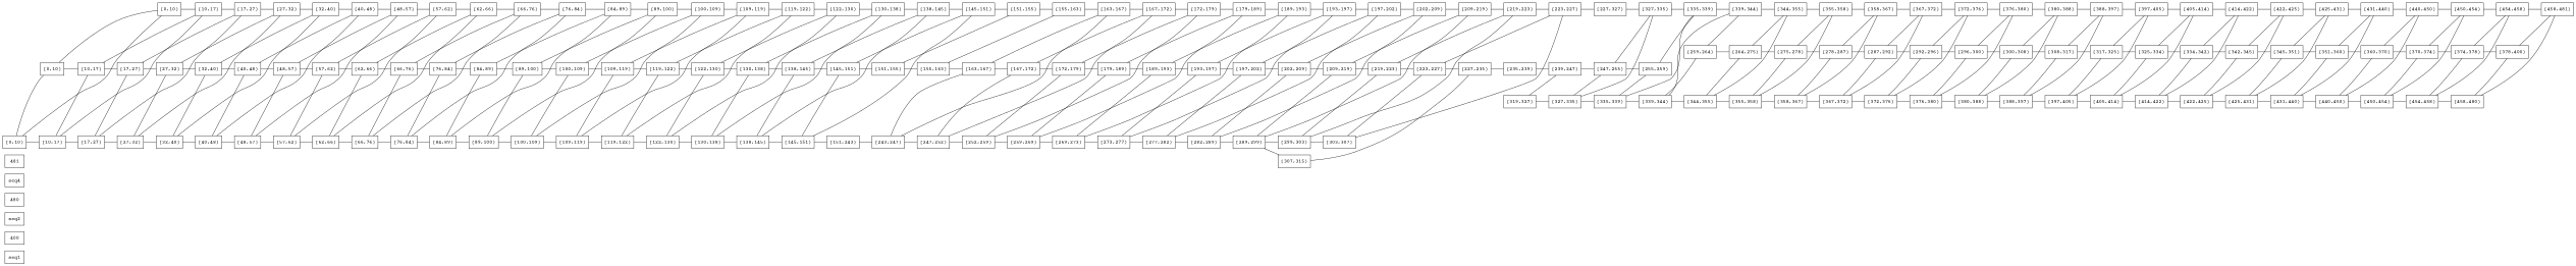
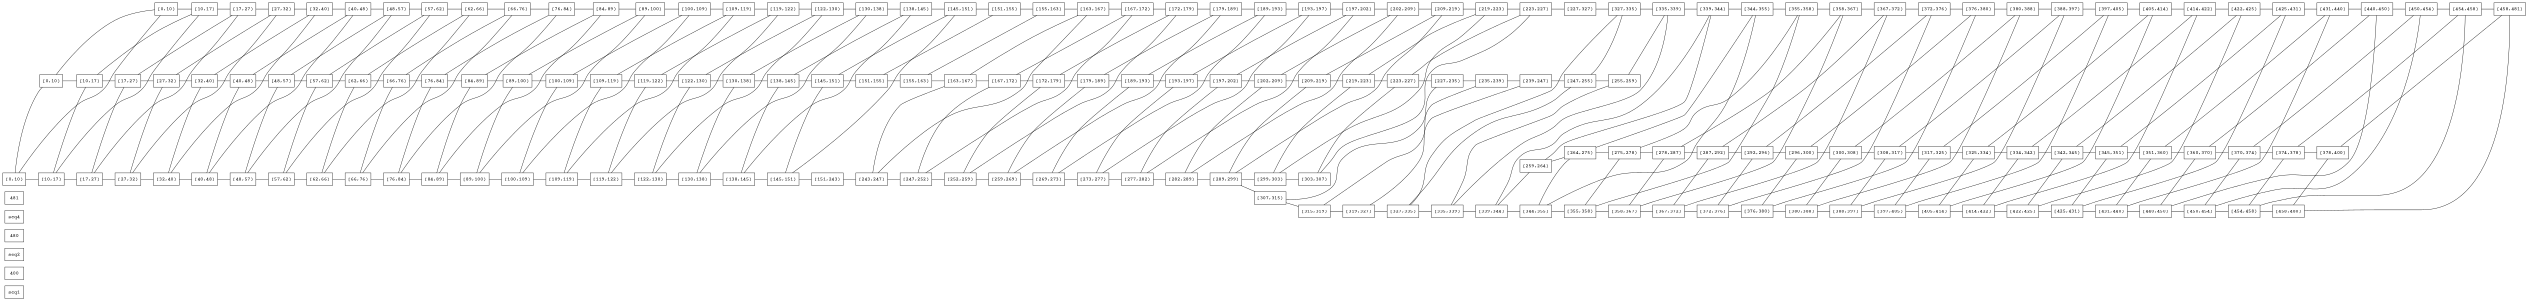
  graph {
    fontname="Courier Prime"
    rankdir=LR
    node [fillcolor=white fontname="Courier Prime" shape=rectangle style=filled group=0]
    edge [arrowsize=0.75 fontname="Courier Prime" fontsize=16 arrowhead=vee]
    seq1 [group=""]
    400 [group=""]
    seq2 [group=""]
    480 [group=""]
    n5 [label=seq4 group=""]
    481 [group=""]
    n7 [group=1 label="[0,10)"]
    n8 [label="[0,10)"]
    n9 [group=2 label="[0,10)"]
    n10 [group=1 label="[10,17)"]
    n11 [label="[10,17)"]
    n12 [group=2 label="[10,17)"]
    n13 [group=1 label="[17,27)"]
    n14 [label="[17,27)"]
    n15 [group=2 label="[17,27)"]
    n16 [group=1 label="[27,32)"]
    n17 [label="[27,32)"]
    n18 [group=2 label="[27,32)"]
    n19 [group=1 label="[32,40)"]
    n20 [label="[32,40)"]
    n21 [group=2 label="[32,40)"]
    n22 [group=1 label="[40,48)"]
    n23 [label="[40,48)"]
    n24 [group=2 label="[40,48)"]
    n25 [group=1 label="[48,57)"]
    n26 [label="[48,57)"]
    n27 [group=2 label="[48,57)"]
    n28 [group=1 label="[57,62)"]
    n29 [label="[57,62)"]
    n30 [group=2 label="[57,62)"]
    n31 [group=1 label="[62,66)"]
    n32 [label="[62,66)"]
    n33 [group=2 label="[62,66)"]
    n34 [group=1 label="[66,76)"]
    n35 [label="[66,76)"]
    n36 [group=2 label="[66,76)"]
    n37 [group=1 label="[76,84)"]
    n38 [label="[76,84)"]
    n39 [group=2 label="[76,84)"]
    n40 [group=1 label="[84,89)"]
    n41 [label="[84,89)"]
    n42 [group=2 label="[84,89)"]
    n43 [group=1 label="[89,100)"]
    n44 [label="[89,100)"]
    n45 [group=2 label="[89,100)"]
    n46 [group=1 label="[100,109)"]
    n47 [label="[100,109)"]
    n48 [group=2 label="[100,109)"]
    n49 [group=1 label="[109,119)"]
    n50 [label="[109,119)"]
    n51 [group=2 label="[109,119)"]
    n52 [group=1 label="[119,122)"]
    n53 [label="[119,122)"]
    n54 [group=2 label="[119,122)"]
    n55 [group=1 label="[122,130)"]
    n56 [label="[122,130)"]
    n57 [group=2 label="[122,130)"]
    n58 [group=1 label="[130,138)"]
    n59 [label="[130,138)"]
    n60 [group=2 label="[130,138)"]
    n61 [group=1 label="[138,145)"]
    n62 [label="[138,145)"]
    n63 [group=2 label="[138,145)"]
    n64 [group=1 label="[145,151)"]
    n65 [label="[145,151)"]
    n66 [group=2 label="[145,151)"]
    n67 [group=1 label="[151,243)"]
    n68 [label="[151,155)"]
    n69 [group=2 label="[151,155)"]
    n70 [group=1 label="[243,247)"]
    n71 [label="[155,163)"]
    n72 [group=2 label="[155,163)"]
    n73 [label="[163,167)"]
    n74 [group=2 label="[163,167)"]
    n75 [group=1 label="[247,252)"]
    n76 [label="[167,172)"]
    n77 [group=2 label="[167,172)"]
    n78 [group=1 label="[252,259)"]
    n79 [label="[172,179)"]
    n80 [group=2 label="[172,179)"]
    n81 [group=1 label="[259,269)"]
    n82 [label="[179,189)"]
    n83 [group=2 label="[179,189)"]
    n84 [group=1 label="[269,273)"]
    n85 [label="[189,193)"]
    n86 [group=2 label="[189,193)"]
    n87 [group=1 label="[273,277)"]
    n88 [label="[193,197)"]
    n89 [group=2 label="[193,197)"]
    n90 [group=1 label="[277,282)"]
    n91 [label="[197,202)"]
    n92 [group=2 label="[197,202)"]
    n93 [group=1 label="[282,289)"]
    n94 [label="[202,209)"]
    n95 [group=2 label="[202,209)"]
    n96 [group=1 label="[289,299)"]
    n97 [label="[209,219)"]
    n98 [group=2 label="[209,219)"]
    n99 [group=1 label="[299,303)"]
    n100 [group=1 label="[307,315)"]
    n101 [label="[219,223)"]
    n102 [group=2 label="[219,223)"]
    n103 [group=1 label="[303,307)"]
    n104 [label="[223,227)"]
    n105 [group=2 label="[223,227)"]
    n106 [label="[227,235)"]
    n107 [group=2 label="[227,327)"]
+   n108 [group=1 label="[315,319)"]
    n109 [label="[235,239)"]
    n110 [group=2 label="[327,335)"]
    n111 [group=1 label="[319,327)"]
    n112 [label="[239,247)"]
    n113 [group=1 label="[327,335)"]
    n114 [label="[247,255)"]
    n115 [group=1 label="[335,339)"]
    n116 [label="[255,259)"]
    n117 [group=2 label="[335,339)"]
    n118 [group=1 label="[339,344)"]
    n119 [group=2 label="[339,344)"]
    n120 [label="[259,264)"]
    n121 [group=1 label="[344,355)"]
    n122 [label="[264,275)"]
    n123 [group=2 label="[344,355)"]
    n124 [group=1 label="[355,358)"]
    n125 [label="[275,278)"]
    n126 [group=2 label="[355,358)"]
    n127 [group=1 label="[358,367)"]
    n128 [label="[278,287)"]
    n129 [group=2 label="[358,367)"]
    n130 [group=1 label="[367,372)"]
    n131 [label="[287,292)"]
    n132 [group=2 label="[367,372)"]
    n133 [group=1 label="[372,376)"]
    n134 [label="[292,296)"]
    n135 [group=2 label="[372,376)"]
    n136 [group=1 label="[376,380)"]
    n137 [label="[296,300)"]
    n138 [group=2 label="[376,380)"]
    n139 [group=1 label="[380,388)"]
    n140 [label="[300,308)"]
    n141 [group=2 label="[380,388)"]
    n142 [group=1 label="[388,397)"]
    n143 [label="[308,317)"]
    n144 [group=2 label="[388,397)"]
    n145 [group=1 label="[397,405)"]
    n146 [label="[317,325)"]
    n147 [group=2 label="[397,405)"]
    n148 [group=1 label="[405,414)"]
    n149 [label="[325,334)"]
    n150 [group=2 label="[405,414)"]
    n151 [group=1 label="[414,422)"]
    n152 [label="[334,342)"]
    n153 [group=2 label="[414,422)"]
    n154 [group=1 label="[422,425)"]
    n155 [label="[342,345)"]
    n156 [group=2 label="[422,425)"]
    n157 [group=1 label="[425,431)"]
    n158 [label="[345,351)"]
    n159 [group=2 label="[425,431)"]
    n160 [group=1 label="[431,440)"]
    n161 [label="[351,360)"]
    n162 [group=2 label="[431,440)"]
    n163 [group=1 label="[440,450)"]
    n164 [label="[360,370)"]
    n165 [group=2 label="[440,450)"]
    n166 [group=1 label="[450,454)"]
    n167 [label="[370,374)"]
    n168 [group=2 label="[450,454)"]
    n169 [group=1 label="[454,458)"]
    n170 [label="[374,378)"]
    n171 [group=2 label="[454,458)"]
    n172 [group=1 label="[458,480)"]
    n173 [label="[378,400)"]
    n174 [group=2 label="[458,481)"]
    n7 -- n8 [arrowhead=""]
    n7 -- n9 [arrowhead=""]
    n7 -- n10
    n8 -- n9 [arrowhead=""]
    n8 -- n11
    n9 -- n12
    n10 -- n11 [arrowhead=""]
    n10 -- n12 [arrowhead=""]
    n10 -- n13
    n11 -- n12 [arrowhead=""]
    n11 -- n14
    n12 -- n15
    n13 -- n14 [arrowhead=""]
    n13 -- n15 [arrowhead=""]
    n13 -- n16
    n14 -- n15 [arrowhead=""]
    n14 -- n17
    n15 -- n18
    n16 -- n17 [arrowhead=""]
    n16 -- n18 [arrowhead=""]
    n16 -- n19
    n17 -- n18 [arrowhead=""]
    n17 -- n20
    n18 -- n21
    n19 -- n20 [arrowhead=""]
    n19 -- n21 [arrowhead=""]
    n19 -- n22
    n20 -- n21 [arrowhead=""]
    n20 -- n23
    n21 -- n24
    n22 -- n23 [arrowhead=""]
    n22 -- n24 [arrowhead=""]
    n22 -- n25
    n23 -- n24 [arrowhead=""]
    n23 -- n26
    n24 -- n27
    n25 -- n26 [arrowhead=""]
    n25 -- n27 [arrowhead=""]
    n25 -- n28
    n26 -- n27 [arrowhead=""]
    n26 -- n29
    n27 -- n30
    n28 -- n29 [arrowhead=""]
    n28 -- n30 [arrowhead=""]
    n28 -- n31
    n29 -- n30 [arrowhead=""]
    n29 -- n32
    n30 -- n33
    n31 -- n32 [arrowhead=""]
    n31 -- n33 [arrowhead=""]
    n31 -- n34
    n32 -- n33 [arrowhead=""]
    n32 -- n35
    n33 -- n36
    n34 -- n35 [arrowhead=""]
    n34 -- n36 [arrowhead=""]
    n34 -- n37
    n35 -- n36 [arrowhead=""]
    n35 -- n38
    n36 -- n39
    n37 -- n38 [arrowhead=""]
    n37 -- n39 [arrowhead=""]
    n37 -- n40
    n38 -- n39 [arrowhead=""]
    n38 -- n41
    n39 -- n42
    n40 -- n41 [arrowhead=""]
    n40 -- n42 [arrowhead=""]
    n40 -- n43
    n41 -- n42 [arrowhead=""]
    n41 -- n44
    n42 -- n45
    n43 -- n44 [arrowhead=""]
    n43 -- n45 [arrowhead=""]
    n43 -- n46
    n44 -- n45 [arrowhead=""]
    n44 -- n47
    n45 -- n48
    n46 -- n47 [arrowhead=""]
    n46 -- n48 [arrowhead=""]
    n46 -- n49
    n47 -- n48 [arrowhead=""]
    n47 -- n50
    n48 -- n51
    n49 -- n50 [arrowhead=""]
    n49 -- n51 [arrowhead=""]
    n49 -- n52
    n50 -- n51 [arrowhead=""]
    n50 -- n53
    n51 -- n54
    n52 -- n53 [arrowhead=""]
    n52 -- n54 [arrowhead=""]
    n52 -- n55
    n53 -- n54 [arrowhead=""]
    n53 -- n56
    n54 -- n57
    n55 -- n56 [arrowhead=""]
    n55 -- n57 [arrowhead=""]
    n55 -- n58
    n56 -- n57 [arrowhead=""]
    n56 -- n59
    n57 -- n60
    n58 -- n59 [arrowhead=""]
    n58 -- n60 [arrowhead=""]
    n58 -- n61
    n59 -- n60 [arrowhead=""]
    n59 -- n62
    n60 -- n63
    n61 -- n62 [arrowhead=""]
    n61 -- n63 [arrowhead=""]
    n61 -- n64
    n62 -- n63 [arrowhead=""]
    n62 -- n65
    n63 -- n66
    n64 -- n65 [arrowhead=""]
    n64 -- n66 [arrowhead=""]
    n64 -- n67
    n65 -- n66 [arrowhead=""]
    n65 -- n68
    n66 -- n69
    n67 -- n70
    n68 -- n69 [arrowhead=""]
    n68 -- n71
    n69 -- n72
    n70 -- n73 [arrowhead=""]
    n70 -- n74 [arrowhead=""]
    n70 -- n75
    n71 -- n72 [arrowhead=""]
    n71 -- n73
    n72 -- n74
    n73 -- n74 [arrowhead=""]
    n73 -- n76
    n74 -- n77
    n75 -- n76 [arrowhead=""]
    n75 -- n77 [arrowhead=""]
    n75 -- n78
    n76 -- n77 [arrowhead=""]
    n76 -- n79
    n77 -- n80
    n78 -- n79 [arrowhead=""]
    n78 -- n80 [arrowhead=""]
    n78 -- n81
    n79 -- n80 [arrowhead=""]
    n79 -- n82
    n80 -- n83
    n81 -- n82 [arrowhead=""]
    n81 -- n83 [arrowhead=""]
    n81 -- n84
    n82 -- n83 [arrowhead=""]
    n82 -- n85
    n83 -- n86
    n84 -- n85 [arrowhead=""]
    n84 -- n86 [arrowhead=""]
    n84 -- n87
    n85 -- n86 [arrowhead=""]
    n85 -- n88
    n86 -- n89
    n87 -- n88 [arrowhead=""]
    n87 -- n89 [arrowhead=""]
    n87 -- n90
    n88 -- n89 [arrowhead=""]
    n88 -- n91
    n89 -- n92
    n90 -- n91 [arrowhead=""]
    n90 -- n92 [arrowhead=""]
    n90 -- n93
    n91 -- n92 [arrowhead=""]
    n91 -- n94
    n92 -- n95
    n93 -- n94 [arrowhead=""]
    n93 -- n95 [arrowhead=""]
    n93 -- n96
    n94 -- n95 [arrowhead=""]
    n94 -- n97
    n95 -- n98
    n96 -- n97 [arrowhead=""]
    n96 -- n98 [arrowhead=""]
    n96 -- n99
    n96 -- n100
    n97 -- n98 [arrowhead=""]
    n97 -- n101
    n98 -- n102
    n99 -- n101 [arrowhead=""]
    n99 -- n102 [arrowhead=""]
    n99 -- n103
    n100 -- n106 [arrowhead=""]
+   n100 -- n108
    n101 -- n102 [arrowhead=""]
    n101 -- n104
    n102 -- n105
    n103 -- n104 [arrowhead=""]
    n103 -- n105 [arrowhead=""]
    n104 -- n105 [arrowhead=""]
    n104 -- n106
    n105 -- n107
    n106 -- n109
    n107 -- n110
+   n108 -- n109 [arrowhead=""]
+   n108 -- n111
    n109 -- n112
    n110 -- n117
    n111 -- n112 [arrowhead=""]
    n111 -- n113
    n112 -- n114
    n113 -- n110 [arrowhead=""]
    n113 -- n114 [arrowhead=""]
    n113 -- n115
    n114 -- n110 [arrowhead=""]
    n114 -- n116
    n115 -- n116 [arrowhead=""]
    n115 -- n117 [arrowhead=""]
    n115 -- n118
    n116 -- n117 [arrowhead=""]
    n117 -- n119
    n118 -- n119 [arrowhead=""]
    n118 -- n120 [arrowhead=""]
    n118 -- n121
    n119 -- n123
    n120 -- n119 [arrowhead=""]
    n120 -- n122
    n121 -- n122 [arrowhead=""]
    n121 -- n123 [arrowhead=""]
    n121 -- n124
    n122 -- n123 [arrowhead=""]
    n122 -- n125
    n123 -- n126
    n124 -- n125 [arrowhead=""]
    n124 -- n126 [arrowhead=""]
    n124 -- n127
    n125 -- n126 [arrowhead=""]
    n125 -- n128
    n126 -- n129
    n127 -- n128 [arrowhead=""]
    n127 -- n129 [arrowhead=""]
    n127 -- n130
    n128 -- n129 [arrowhead=""]
    n128 -- n131
    n129 -- n132
    n130 -- n131 [arrowhead=""]
    n130 -- n132 [arrowhead=""]
    n130 -- n133
    n131 -- n132 [arrowhead=""]
    n131 -- n134
    n132 -- n135
    n133 -- n134 [arrowhead=""]
    n133 -- n135 [arrowhead=""]
    n133 -- n136
    n134 -- n135 [arrowhead=""]
    n134 -- n137
    n135 -- n138
    n136 -- n137 [arrowhead=""]
    n136 -- n138 [arrowhead=""]
    n136 -- n139
    n137 -- n138 [arrowhead=""]
    n137 -- n140
    n138 -- n141
    n139 -- n140 [arrowhead=""]
    n139 -- n141 [arrowhead=""]
    n139 -- n142
    n140 -- n141 [arrowhead=""]
    n140 -- n143
    n141 -- n144
    n142 -- n143 [arrowhead=""]
    n142 -- n144 [arrowhead=""]
    n142 -- n145
    n143 -- n144 [arrowhead=""]
    n143 -- n146
    n144 -- n147
    n145 -- n146 [arrowhead=""]
    n145 -- n147 [arrowhead=""]
    n145 -- n148
    n146 -- n147 [arrowhead=""]
    n146 -- n149
    n147 -- n150
    n148 -- n149 [arrowhead=""]
    n148 -- n150 [arrowhead=""]
    n148 -- n151
    n149 -- n150 [arrowhead=""]
    n149 -- n152
    n150 -- n153
    n151 -- n152 [arrowhead=""]
    n151 -- n153 [arrowhead=""]
    n151 -- n154
    n152 -- n153 [arrowhead=""]
    n152 -- n155
    n153 -- n156
    n154 -- n155 [arrowhead=""]
    n154 -- n156 [arrowhead=""]
    n154 -- n157
    n155 -- n156 [arrowhead=""]
    n155 -- n158
    n156 -- n159
    n157 -- n158 [arrowhead=""]
    n157 -- n159 [arrowhead=""]
    n157 -- n160
    n158 -- n159 [arrowhead=""]
    n158 -- n161
    n159 -- n162
    n160 -- n161 [arrowhead=""]
    n160 -- n162 [arrowhead=""]
    n160 -- n163
    n161 -- n162 [arrowhead=""]
    n161 -- n164
    n162 -- n165
    n163 -- n164 [arrowhead=""]
    n163 -- n165 [arrowhead=""]
    n163 -- n166
    n164 -- n165 [arrowhead=""]
    n164 -- n167
    n165 -- n168
    n166 -- n167 [arrowhead=""]
    n166 -- n168 [arrowhead=""]
    n166 -- n169
    n167 -- n168 [arrowhead=""]
    n167 -- n170
    n168 -- n171
    n169 -- n170 [arrowhead=""]
    n169 -- n171 [arrowhead=""]
    n169 -- n172
    n170 -- n171 [arrowhead=""]
    n170 -- n173
    n171 -- n174
    n172 -- n173 [arrowhead=""]
    n172 -- n174 [arrowhead=""]
    n173 -- n174 [arrowhead=""]
  }
